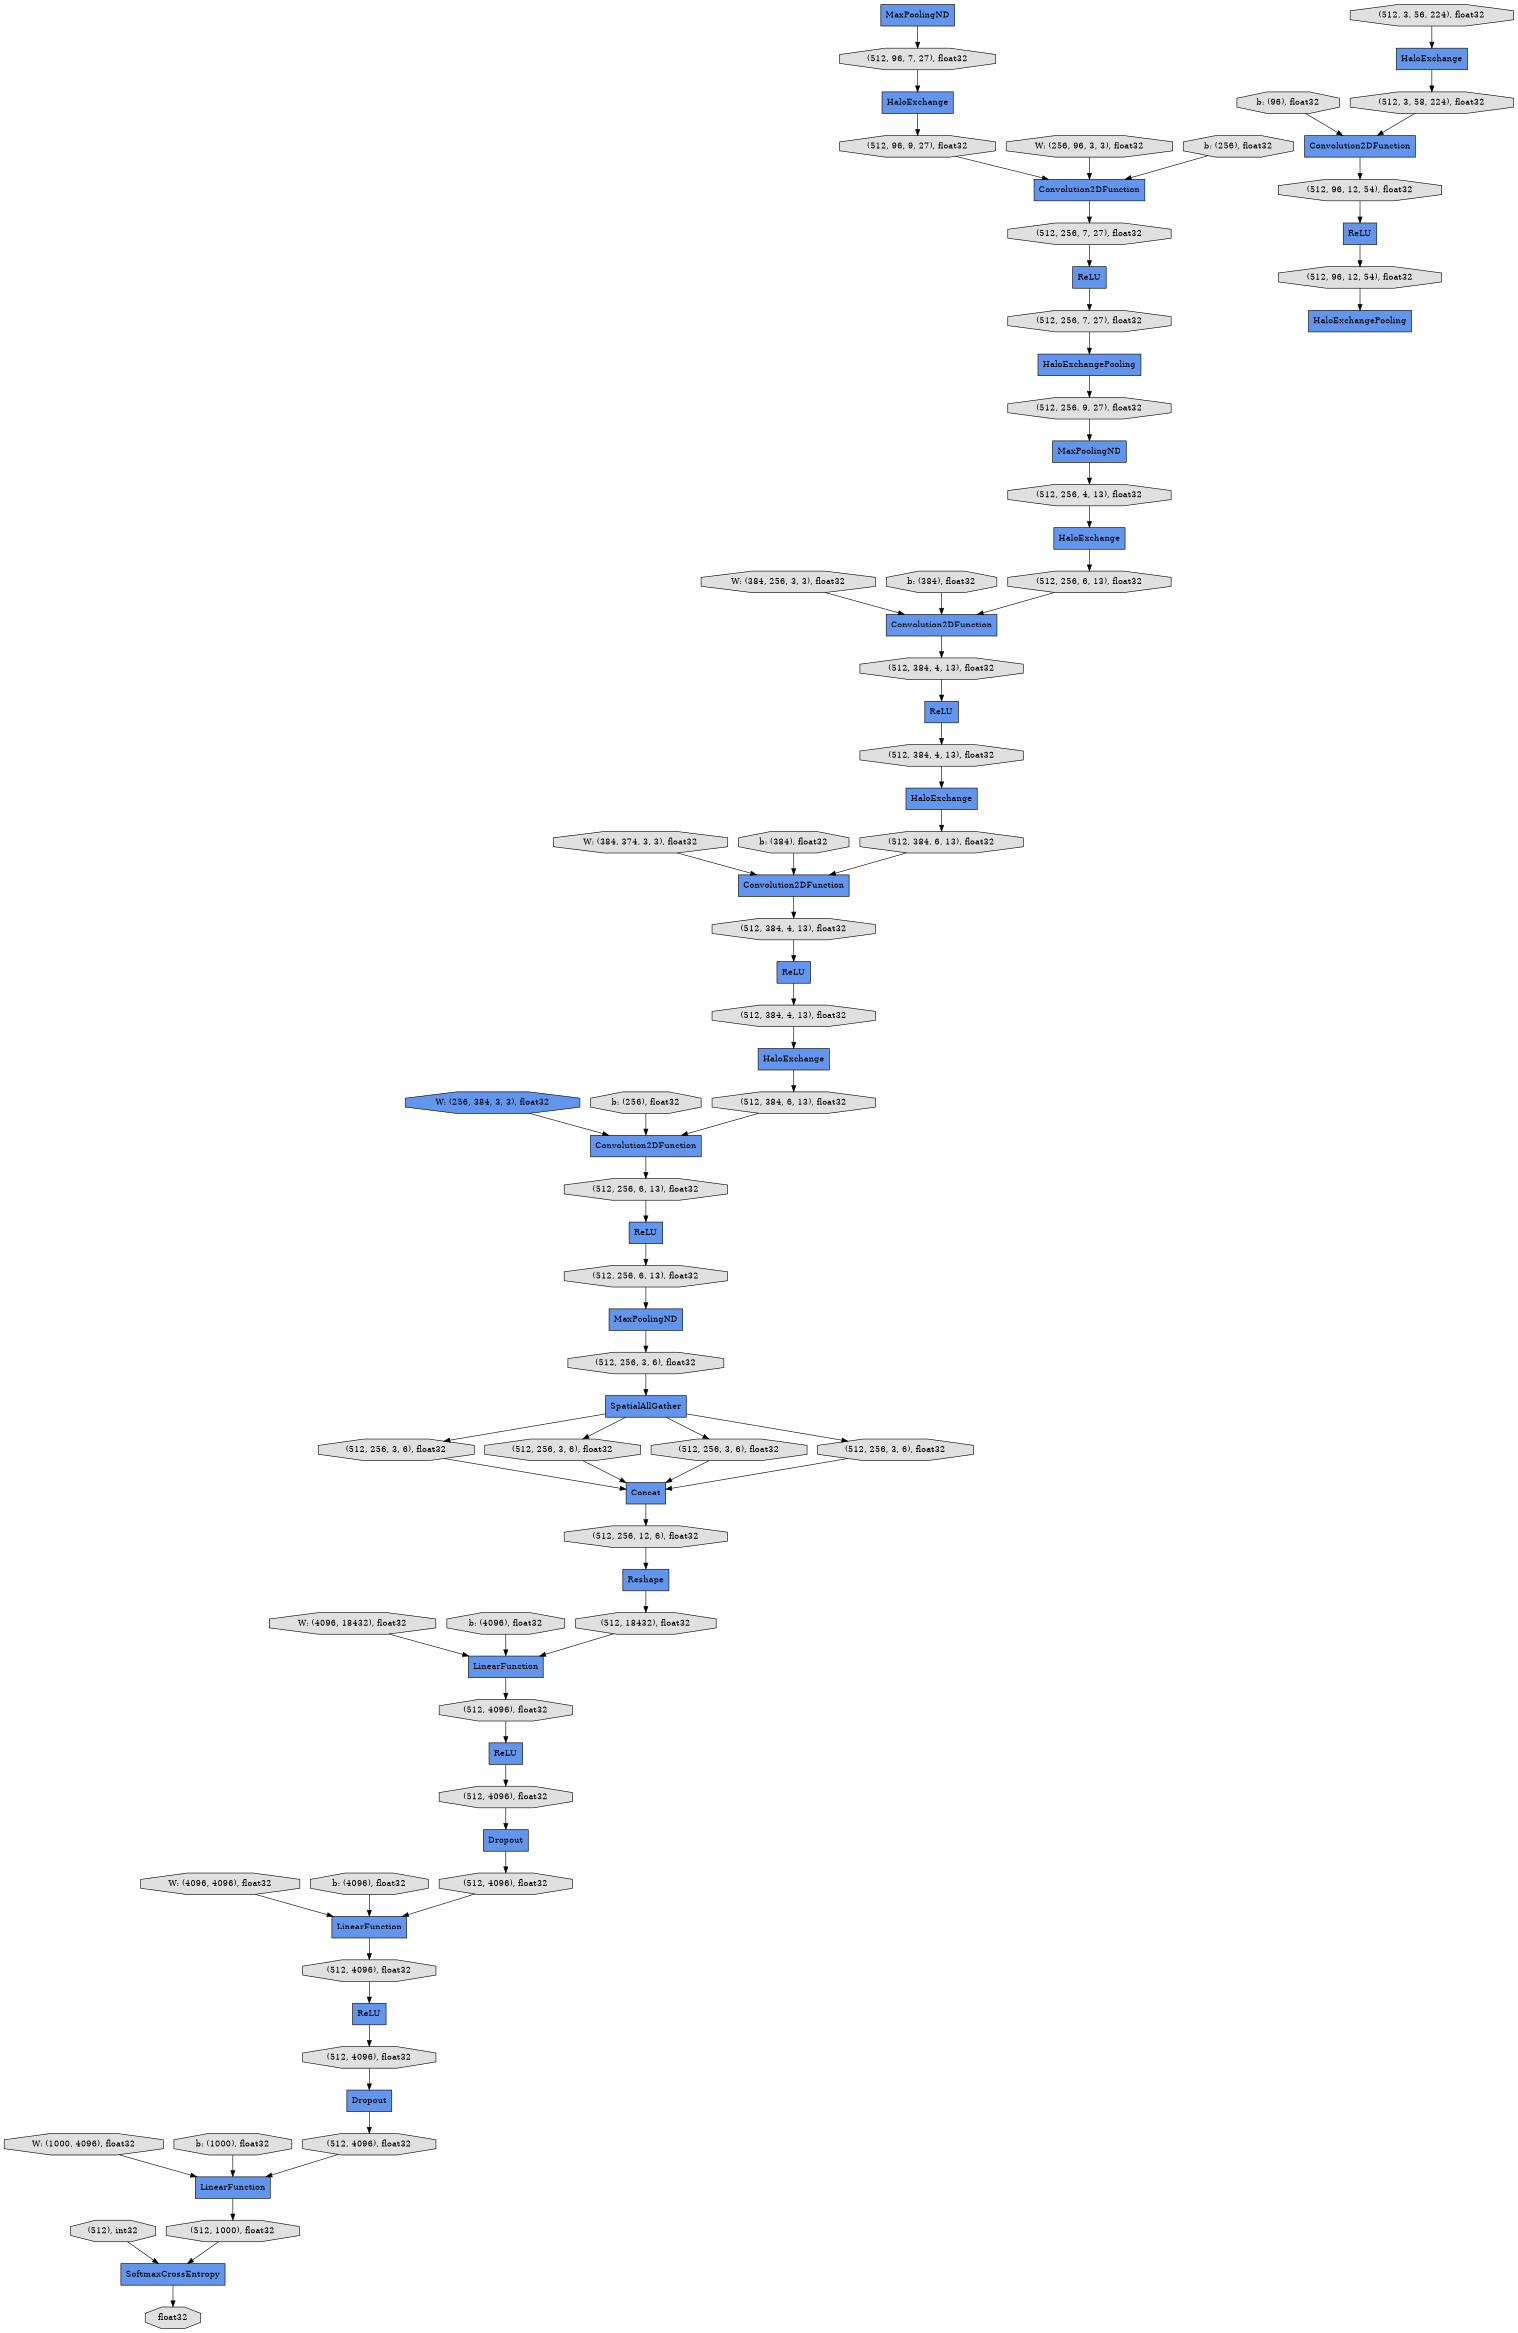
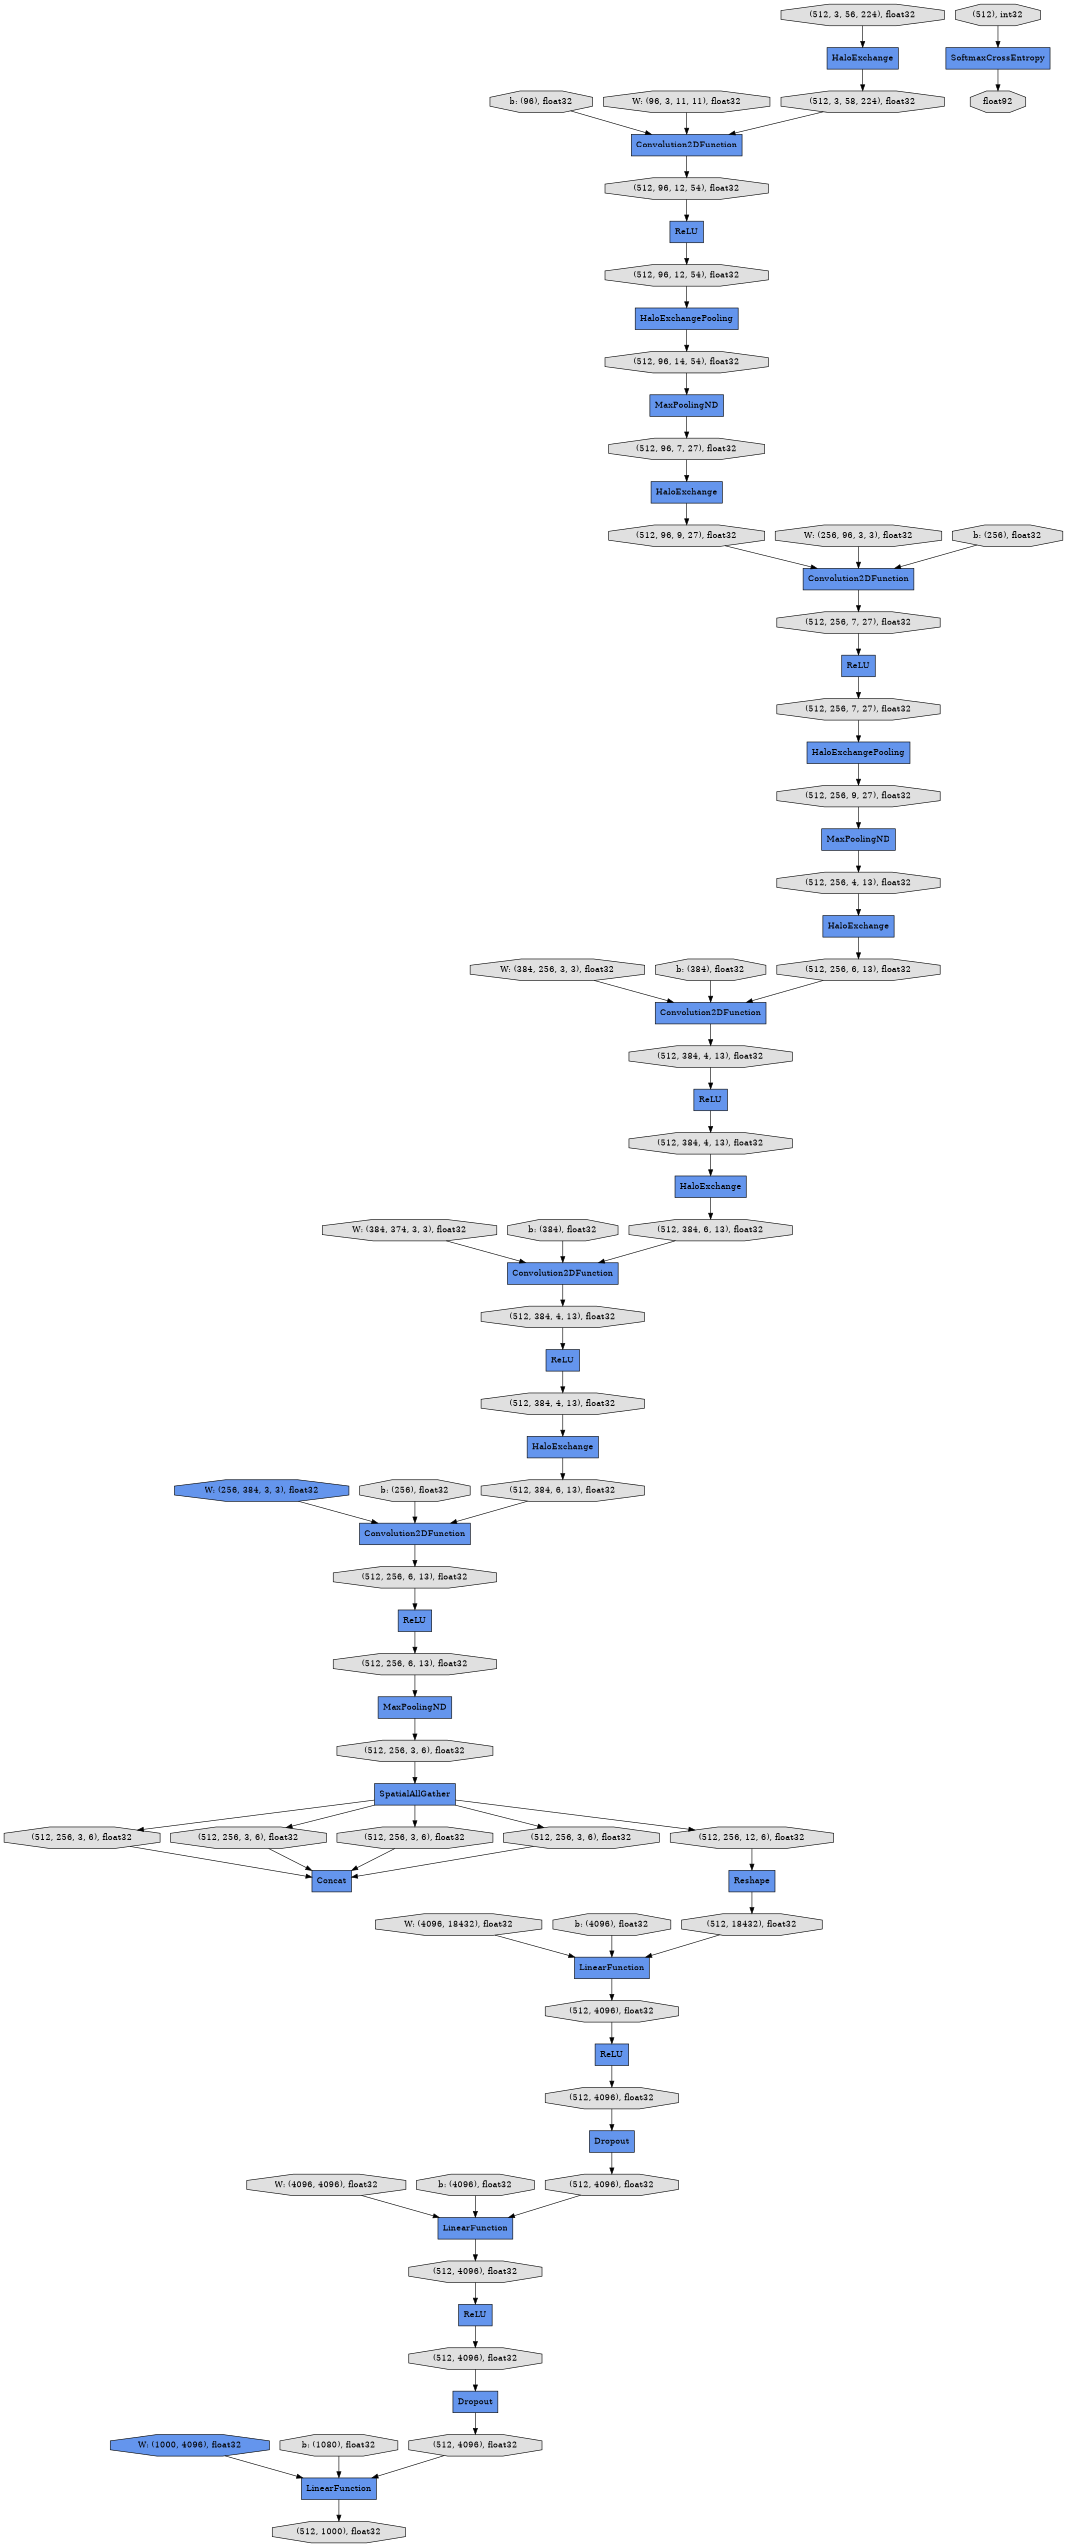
  digraph {
    rankdir=TB
    node [fillcolor="#E0E0E0" shape=octagon style=filled]
    n1 [label="(512, 256, 6, 13), float32"]
    n2 [fillcolor="#6495ED" label=Convolution2DFunction shape=record]
    n3 [label="(512, 384, 4, 13), float32"]
    n4 [label="(512, 256, 9, 27), float32"]
    n5 [fillcolor="#6495ED" label=MaxPoolingND shape=record]
    n6 [label="(512, 256, 4, 13), float32"]
    n7 [label="(512, 96, 12, 54), float32"]
    n8 [fillcolor="#6495ED" label=ReLU shape=record]
    n9 [label="(512, 96, 12, 54), float32"]
    n10 [label="(512, 96, 7, 27), float32"]
    n11 [fillcolor="#6495ED" label=HaloExchange shape=record]
    n12 [label="(512, 96, 9, 27), float32"]
    n13 [label="(512, 384, 4, 13), float32"]
    n14 [fillcolor="#6495ED" label=HaloExchange shape=record]
    n15 [label="(512, 384, 6, 13), float32"]
    n16 [fillcolor="#6495ED" label=ReLU shape=record]
    n17 [fillcolor="#6495ED" label=ReLU shape=record]
    n18 [label="(512, 256, 6, 13), float32"]
    n19 [fillcolor="#6495ED" label=MaxPoolingND shape=record]
    n20 [fillcolor="#6495ED" label=HaloExchange shape=record]
    n21 [fillcolor="#6495ED" label=Convolution2DFunction shape=record]
    n22 [fillcolor="#6495ED" label=ReLU shape=record]
    n23 [label="(512, 384, 4, 13), float32"]
    n24 [fillcolor="#6495ED" label=HaloExchange shape=record]
    n25 [label="(512, 384, 6, 13), float32"]
    n26 [fillcolor="#6495ED" label=Convolution2DFunction shape=record]
    n27 [label="(512, 256, 6, 13), float32"]
    n28 [fillcolor="#6495ED" label=HaloExchangePooling shape=record]
+   n29 [label="(512, 96, 14, 54), float32"]
    n30 [label="(512, 384, 4, 13), float32"]
    n31 [label="b: (96), float32"]
    n32 [fillcolor="#6495ED" label=Convolution2DFunction shape=record]
+   n33 [label="W: (96, 3, 11, 11), float32"]
    n34 [label="(512, 256, 3, 6), float32"]
    n35 [fillcolor="#6495ED" label=SpatialAllGather shape=record]
    n36 [fillcolor="#6495ED" label=MaxPoolingND shape=record]
    n37 [label="(512, 256, 7, 27), float32"]
    n38 [fillcolor="#6495ED" label=HaloExchangePooling shape=record]
    n39 [label="W: (256, 96, 3, 3), float32"]
    n40 [fillcolor="#6495ED" label=Convolution2DFunction shape=record]
    n41 [label="(512, 256, 7, 27), float32"]
    n42 [fillcolor="#6495ED" label=ReLU shape=record]
    n43 [label="(512, 256, 3, 6), float32"]
    n44 [label="(512, 256, 3, 6), float32"]
    n45 [label="(512, 256, 3, 6), float32"]
    n46 [label="(512, 256, 3, 6), float32"]
    n47 [fillcolor="#6495ED" label=Concat shape=record]
    n48 [label="b: (256), float32"]
    n49 [label="W: (384, 256, 3, 3), float32"]
    n50 [fillcolor="#6495ED" label=ReLU shape=record]
    n51 [label="(512, 4096), float32"]
    n52 [fillcolor="#6495ED" label=Dropout shape=record]
    n53 [label="b: (384), float32"]
    n54 [label="(512, 256, 12, 6), float32"]
    n55 [fillcolor="#6495ED" label=Reshape shape=record]
    n56 [label="W: (384, 374, 3, 3), float32"]
-   n57 [label=float32]
+   n57 [label=float92]
    n58 [label="(512, 4096), float32"]
    n59 [label="(512, 3, 56, 224), float32"]
    n60 [fillcolor="#6495ED" label=HaloExchange shape=record]
    n61 [label="(512, 3, 58, 224), float32"]
    n62 [label="b: (384), float32"]
    n63 [label="(512, 4096), float32"]
    n64 [fillcolor="#6495ED" label=ReLU shape=record]
    n65 [label="(512, 4096), float32"]
    n66 [fillcolor="#6495ED" label="W: (256, 384, 3, 3), float32"]
    n67 [fillcolor="#6495ED" label=LinearFunction shape=record]
    n68 [label="(512, 1000), float32"]
    n69 [fillcolor="#6495ED" label=SoftmaxCrossEntropy shape=record]
    n70 [fillcolor="#6495ED" label=LinearFunction shape=record]
    n71 [label="b: (256), float32"]
    n72 [label="(512, 4096), float32"]
    n73 [label="W: (4096, 18432), float32"]
    n74 [fillcolor="#6495ED" label=LinearFunction shape=record]
    n75 [label="(512, 4096), float32"]
    n76 [label="b: (4096), float32"]
    n77 [label="W: (4096, 4096), float32"]
    n78 [label="(512, 18432), float32"]
    n79 [label="b: (4096), float32"]
    n80 [fillcolor="#6495ED" label=Dropout shape=record]
-   n81 [label="W: (1000, 4096), float32"]
-   n82 [label="b: (1000), float32"]
+   n81 [fillcolor="#6495ED" label="W: (1000, 4096), float32"]
+   n82 [label="b: (1080), float32"]
    n83 [label="(512), int32"]
    n1 -> n2
    n2 -> n3
    n3 -> n16
    n4 -> n5
    n5 -> n6
    n6 -> n20
    n7 -> n8
    n8 -> n9
    n9 -> n28
    n10 -> n11
    n11 -> n12
    n12 -> n40
    n13 -> n14
    n14 -> n15
    n15 -> n21
    n16 -> n13
    n17 -> n18
    n18 -> n19
    n19 -> n34
    n20 -> n1
    n21 -> n30
    n22 -> n23
    n23 -> n24
    n24 -> n25
    n25 -> n26
    n26 -> n27
    n27 -> n17
+   n28 -> n29
+   n29 -> n36
    n30 -> n22
    n31 -> n32
    n32 -> n7
+   n33 -> n32
    n34 -> n35
    n35 -> n43
    n35 -> n44
    n35 -> n45
    n35 -> n46
    n36 -> n10
    n37 -> n38
    n38 -> n4
    n39 -> n40
    n40 -> n41
    n41 -> n42
    n42 -> n37
    n43 -> n47
    n44 -> n47
    n45 -> n47
    n46 -> n47
-   n47 -> n54
+   n35 -> n54
    n48 -> n40
    n49 -> n2
    n50 -> n51
    n51 -> n52
    n52 -> n58
    n53 -> n2
    n54 -> n55
    n55 -> n78
    n56 -> n21
    n58 -> n70
    n59 -> n60
    n60 -> n61
    n61 -> n32
    n62 -> n21
    n63 -> n64
    n64 -> n65
    n65 -> n80
    n66 -> n26
    n67 -> n68
-   n68 -> n69
    n69 -> n57
    n70 -> n63
    n71 -> n26
    n72 -> n67
    n73 -> n74
    n74 -> n75
    n75 -> n50
    n76 -> n74
    n77 -> n70
    n78 -> n74
    n79 -> n70
    n80 -> n72
    n81 -> n67
    n82 -> n67
    n83 -> n69
  }
